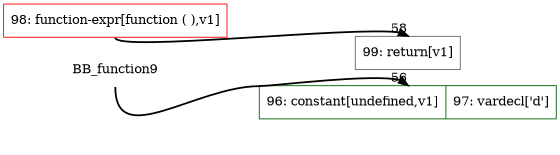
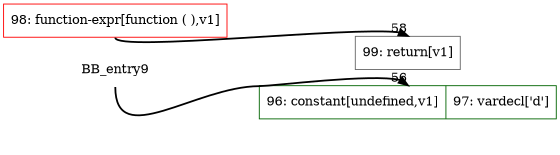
  digraph {
    rankdir=LR
    node [color=gray40 shape=record]
    edge [headport=n style=bold tailport=s]
-   BB_entry9 [shape=none label=BB_function9]
+   BB_entry9 [shape=none]
    n2 [color=darkgreen label="{96: constant[undefined,v1]|97: vardecl['d']}"]
    n3 [color=red label="{98: function-expr[function ( ),v1]}"]
    n4 [label="{99: return[v1]}"]
    BB_entry9 -> n2 [headlabel="    56"]
    n3 -> n4 [headlabel="      58"]
  }
